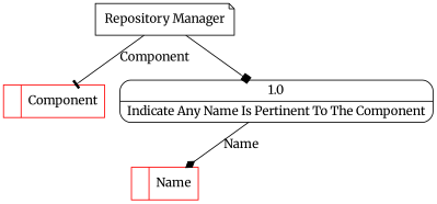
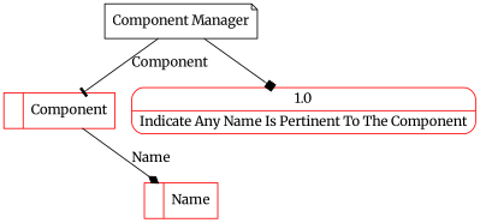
  digraph {
    fontname=Merriweather
    node [fontname=Merriweather shape=record]
    edge [fontname=Merriweather]
    n1 [color=red label="<f0>  |<f1> Name "]
    n2 [color=red label="<f0>  |<f1> Component "]
-   n3 [label="Repository Manager" shape=note]
-   n4 [label="{<f0> 1.0|<f1> Indicate Any Name Is Pertinent To The Component }" shape=Mrecord]
+   n3 [label="Component Manager" shape=note]
+   n4 [label="{<f0> 1.0|<f1> Indicate Any Name Is Pertinent To The Component }" shape=Mrecord color=red]
    n3 -> n2 [arrowhead=tee label=Component]
    n3 -> n4 [arrowhead=box]
-   n4 -> n1 [arrowhead=diamond label=Name]
+   n2 -> n1 [arrowhead=diamond label=Name]
  }
